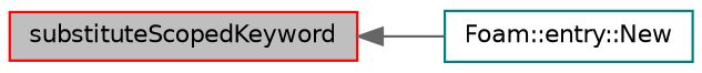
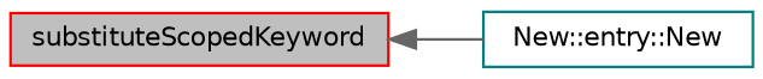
  digraph {
    rankdir=LR
    node [fontname=Helvetica fontsize=10 shape=record]
    n1 [color=red fillcolor=grey75 fontcolor=black height=0.2 label=substituteScopedKeyword style=filled width=0.4]
-   n2 [color=teal height=0.2 label="Foam::entry::New" width=0.4]
+   n2 [color=teal height=0.2 label="New::entry::New" width=0.4]
    n1 -> n2 [color=gray40 dir=back fontname=Helvetica fontsize=10 labelfontname=Helvetica labelfontsize=10 style=solid]
  }
